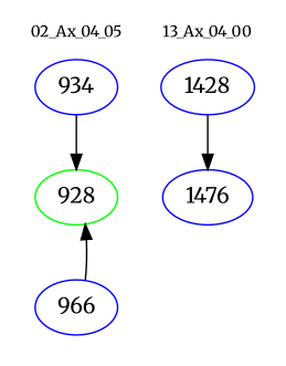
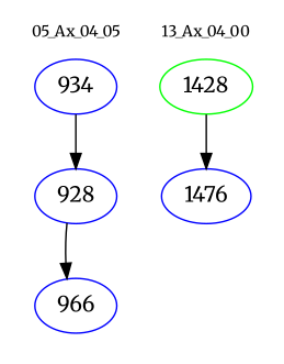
  digraph {
    fontname=Merriweather
    node [color=blue fontname=Merriweather]
    edge [color=black fontname=Merriweather]
    n1 [label=934]
-   n2 [color=green label=928]
+   n2 [label=928]
    n3 [label=966]
-   n4 [label=1428]
+   n4 [color=green label=1428]
    n5 [label=1476]
    subgraph cluster_1 {
      color=white
      fontsize=10
-     label="02_Ax_04_05"
+     label="05_Ax_04_05"
      n1
      n2
      n3
    }
    subgraph cluster_2 {
      color=white
      fontsize=10
      label="13_Ax_04_00"
      n4
      n5
    }
    n1 -> n2
-   n3 -> n2
+   n2 -> n3
    n4 -> n5
  }
